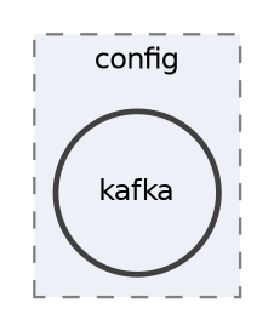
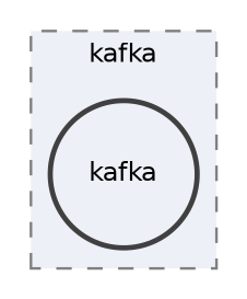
  digraph {
    compound=true
    n1 [color=grey25 fillcolor="#edf0f7" fontname=Helvetica fontsize=10 height=0.2 label=kafka shape=circle style="filled,bold" width=0.4]
    subgraph cluster_1 {
      bgcolor="#edf0f7"
      fontname=Helvetica
      fontsize=10
-     label=config
+     label=kafka
      pencolor=grey50
      style="filled,dashed"
      n1
    }
  }
